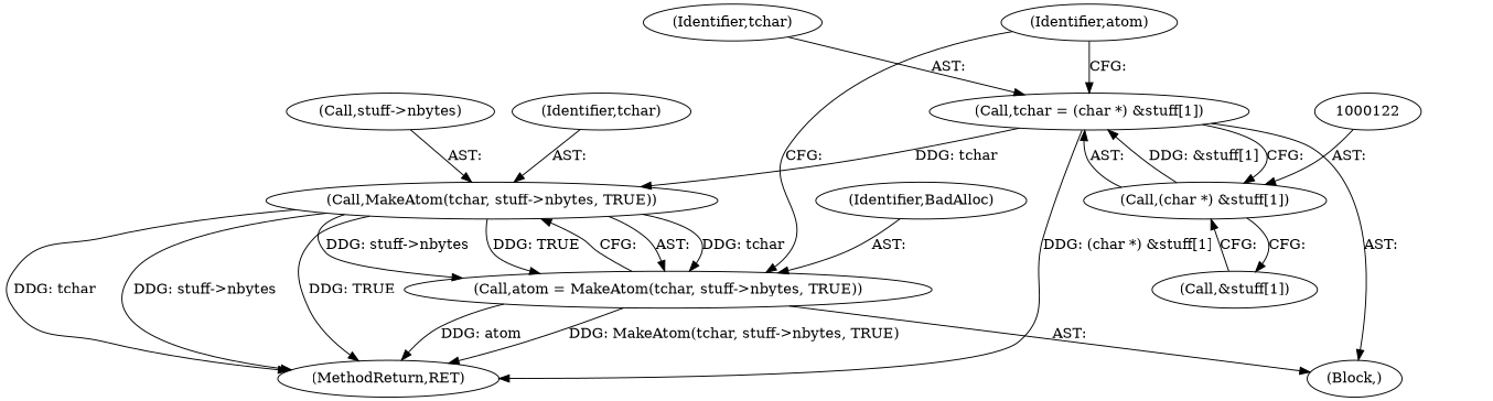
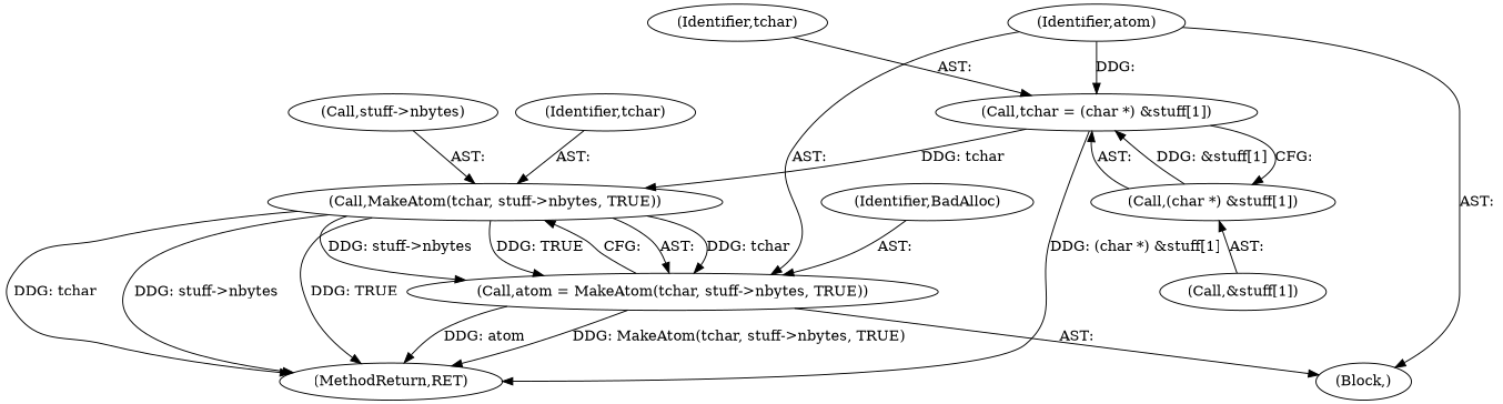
  digraph {
    n1 [label="(Call,tchar = (char *) &stuff[1])"]
    n2 [label="(Call,(char *) &stuff[1])"]
    n3 [label="(Call,MakeAtom(tchar, stuff->nbytes, TRUE))"]
    n4 [label="(MethodReturn,RET)"]
    n5 [label="(Block,)"]
    n6 [label="(Call,&stuff[1])"]
    n7 [label="(Call,atom = MakeAtom(tchar, stuff->nbytes, TRUE))"]
    n8 [label="(Identifier,atom)"]
    n9 [label="(Identifier,tchar)"]
    n10 [label="(Call,stuff->nbytes)"]
    n11 [label="(Identifier,tchar)"]
    n12 [label="(Identifier,BadAlloc)"]
-   1000122
    n1 -> n2 [label="CFG: "]
    n1 -> n3 [label="DDG: tchar"]
    n1 -> n4 [label="DDG: (char *) &stuff[1]"]
-   n1 -> n5 [label="AST: "]
+   n8 -> n5 [label="AST: "]
    n2 -> n1 [label="AST: "]
    n2 -> n1 [label="DDG: &stuff[1]"]
-   n2 -> n6 [label="CFG: "]
    n3 -> n4 [label="DDG: tchar"]
    n3 -> n4 [label="DDG: stuff->nbytes"]
    n3 -> n4 [label="DDG: TRUE"]
    n3 -> n7 [label="AST: "]
    n3 -> n7 [label="DDG: tchar"]
    n3 -> n7 [label="DDG: stuff->nbytes"]
    n3 -> n7 [label="DDG: TRUE"]
-   n6 -> n2 [label="CFG: "]
+   n6 -> n2 [label="AST: "]
    n7 -> n3 [label="CFG: "]
    n7 -> n4 [label="DDG: MakeAtom(tchar, stuff->nbytes, TRUE)"]
    n7 -> n4 [label="DDG: atom"]
    n7 -> n5 [label="AST: "]
-   n8 -> n1 [label="CFG: "]
-   n8 -> n7 [label="CFG: "]
+   n8 -> n1 [label="DDG: "]
+   n8 -> n7 [label="AST: "]
    n9 -> n1 [label="AST: "]
    n10 -> n3 [label="AST: "]
    n11 -> n3 [label="AST: "]
    n12 -> n7 [label="AST: "]
-   1000122 -> n2 [label="AST: "]
  }
